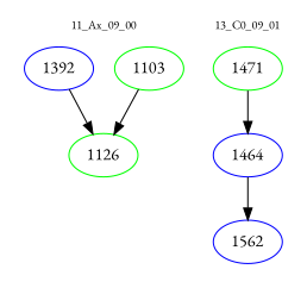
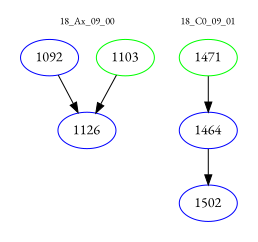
  digraph {
    fontname="EB Garamond"
    node [color=blue fontname="EB Garamond"]
    edge [color=black fontname="EB Garamond"]
    n1 [color=green label=1103]
-   n2 [label=1392]
-   n3 [color=green label=1126]
+   n2 [label=1092]
+   n3 [label=1126]
    n4 [color=green label=1471]
    n5 [label=1464]
-   n6 [label=1562]
+   n6 [label=1502]
    subgraph cluster_1 {
      color=white
      fontsize=10
-     label="11_Ax_09_00"
+     label="18_Ax_09_00"
      n1
      n2
      n3
    }
    subgraph cluster_2 {
      color=white
      fontsize=10
-     label="13_C0_09_01"
+     label="18_C0_09_01"
      n4
      n5
      n6
    }
    n1 -> n3
    n2 -> n3
    n4 -> n5
    n5 -> n6
  }
